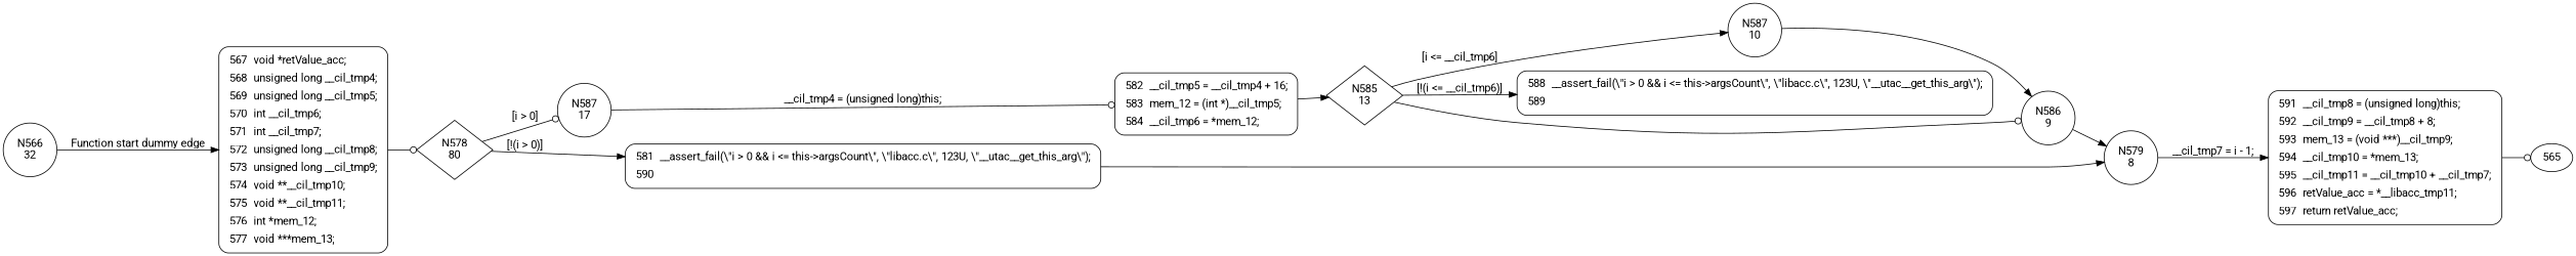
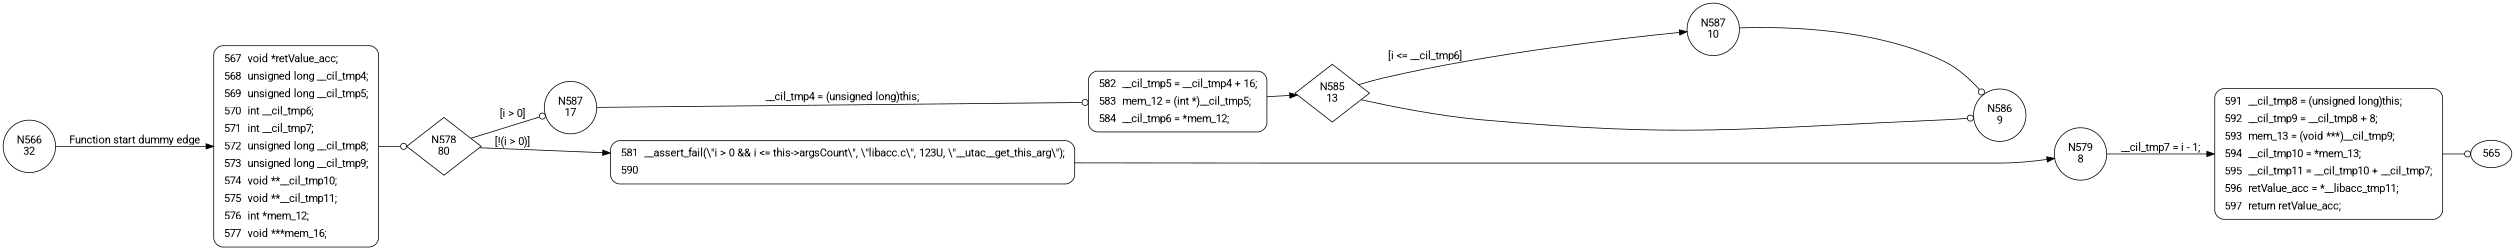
  digraph {
    fontname=Roboto
    rankdir=LR
    node [fontname=Roboto shape=circle]
    edge [arrowhead=normal fontname=Roboto]
    n1 [label="N566\n32"]
-   n2 [fillcolor=white label=<<table border="0" cellborder="0" cellpadding="3" bgcolor="white"><tr><td align="right">567</td><td align="left">void *retValue_acc;</td></tr><tr><td align="right">568</td><td align="left">unsigned long __cil_tmp4;</td></tr><tr><td align="right">569</td><td align="left">unsigned long __cil_tmp5;</td></tr><tr><td align="right">570</td><td align="left">int __cil_tmp6;</td></tr><tr><td align="right">571</td><td align="left">int __cil_tmp7;</td></tr><tr><td align="right">572</td><td align="left">unsigned long __cil_tmp8;</td></tr><tr><td align="right">573</td><td align="left">unsigned long __cil_tmp9;</td></tr><tr><td align="right">574</td><td align="left">void **__cil_tmp10;</td></tr><tr><td align="right">575</td><td align="left">void **__cil_tmp11;</td></tr><tr><td align="right">576</td><td align="left">int *mem_12;</td></tr><tr><td align="right">577</td><td align="left">void ***mem_13;</td></tr></table>> penwidth=1 shape=Mrecord style="filled,bold"]
+   n2 [fillcolor=white label=<<table border="0" cellborder="0" cellpadding="3" bgcolor="white"><tr><td align="right">567</td><td align="left">void *retValue_acc;</td></tr><tr><td align="right">568</td><td align="left">unsigned long __cil_tmp4;</td></tr><tr><td align="right">569</td><td align="left">unsigned long __cil_tmp5;</td></tr><tr><td align="right">570</td><td align="left">int __cil_tmp6;</td></tr><tr><td align="right">571</td><td align="left">int __cil_tmp7;</td></tr><tr><td align="right">572</td><td align="left">unsigned long __cil_tmp8;</td></tr><tr><td align="right">573</td><td align="left">unsigned long __cil_tmp9;</td></tr><tr><td align="right">574</td><td align="left">void **__cil_tmp10;</td></tr><tr><td align="right">575</td><td align="left">void **__cil_tmp11;</td></tr><tr><td align="right">576</td><td align="left">int *mem_12;</td></tr><tr><td align="right">577</td><td align="left">void ***mem_16;</td></tr></table>> penwidth=1 shape=Mrecord style="filled,bold"]
    n3 [label="N578\n80" shape=diamond]
    n4 [label="N587\n17"]
    n5 [fillcolor=white label=<<table border="0" cellborder="0" cellpadding="3" bgcolor="white"><tr><td align="right">581</td><td align="left">__assert_fail(\"i &gt; 0 &amp;&amp; i &lt;= this-&gt;argsCount\", \"libacc.c\", 123U, \"__utac__get_this_arg\");</td></tr><tr><td align="right">590</td><td align="left"></td></tr></table>> penwidth=1 shape=Mrecord style="filled,bold"]
    n6 [fillcolor=white label=<<table border="0" cellborder="0" cellpadding="3" bgcolor="white"><tr><td align="right">582</td><td align="left">__cil_tmp5 = __cil_tmp4 + 16;</td></tr><tr><td align="right">583</td><td align="left">mem_12 = (int *)__cil_tmp5;</td></tr><tr><td align="right">584</td><td align="left">__cil_tmp6 = *mem_12;</td></tr></table>> penwidth=1 shape=Mrecord style="filled,bold"]
    n7 [label="N579\n8"]
    n8 [label="N585\n13" shape=diamond]
    n9 [fillcolor=white label=<<table border="0" cellborder="0" cellpadding="3" bgcolor="white"><tr><td align="right">591</td><td align="left">__cil_tmp8 = (unsigned long)this;</td></tr><tr><td align="right">592</td><td align="left">__cil_tmp9 = __cil_tmp8 + 8;</td></tr><tr><td align="right">593</td><td align="left">mem_13 = (void ***)__cil_tmp9;</td></tr><tr><td align="right">594</td><td align="left">__cil_tmp10 = *mem_13;</td></tr><tr><td align="right">595</td><td align="left">__cil_tmp11 = __cil_tmp10 + __cil_tmp7;</td></tr><tr><td align="right">596</td><td align="left">retValue_acc = *__libacc_tmp11;</td></tr><tr><td align="right">597</td><td align="left">return retValue_acc;</td></tr></table>> penwidth=1 shape=Mrecord style="filled,bold"]
    565 [shape=""]
    n11 [label="N587\n10"]
-   n12 [fillcolor=white label=<<table border="0" cellborder="0" cellpadding="3" bgcolor="white"><tr><td align="right">588</td><td align="left">__assert_fail(\"i &gt; 0 &amp;&amp; i &lt;= this-&gt;argsCount\", \"libacc.c\", 123U, \"__utac__get_this_arg\");</td></tr><tr><td align="right">589</td><td align="left"></td></tr></table>> penwidth=1 shape=Mrecord style="filled,bold"]
    n13 [label="N586\n9"]
    n1 -> n2 [label="Function start dummy edge"]
    n2 -> n3 [arrowhead=odot]
    n3 -> n4 [arrowhead=odot label="[i > 0]"]
    n3 -> n5 [label="[!(i > 0)]"]
    n4 -> n6 [arrowhead=odot label="__cil_tmp4 = (unsigned long)this;"]
    n5 -> n7
    n6 -> n8
    n7 -> n9 [label="__cil_tmp7 = i - 1;"]
    n8 -> n11 [label="[i <= __cil_tmp6]"]
-   n8 -> n12 [label="[!(i <= __cil_tmp6)]"]
    n8 -> n13 [arrowhead=odot]
    n9 -> 565 [arrowhead=odot]
-   n11 -> n13
-   n13 -> n7
+   n11 -> n13 [arrowhead=odot]
  }
